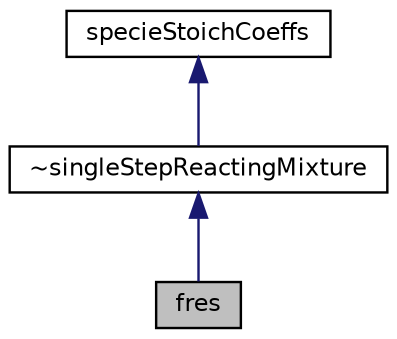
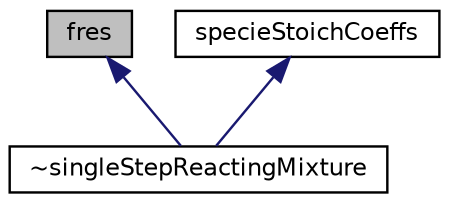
  digraph {
    rankdir=TB
    node [color=black fontname=Helvetica fontsize=10 shape=record]
    edge [color=midnightblue dir=back fontname=Helvetica fontsize=10 labelfontname=Helvetica labelfontsize=10 style=solid]
    n1 [fillcolor=grey75 fontcolor=black height=0.2 label=fres style=filled width=0.4]
    n2 [height=0.2 label="~singleStepReactingMixture" width=0.4]
    n3 [height=0.2 label=specieStoichCoeffs width=0.4]
-   n2 -> n1
+   n1 -> n2
    n3 -> n2
  }
